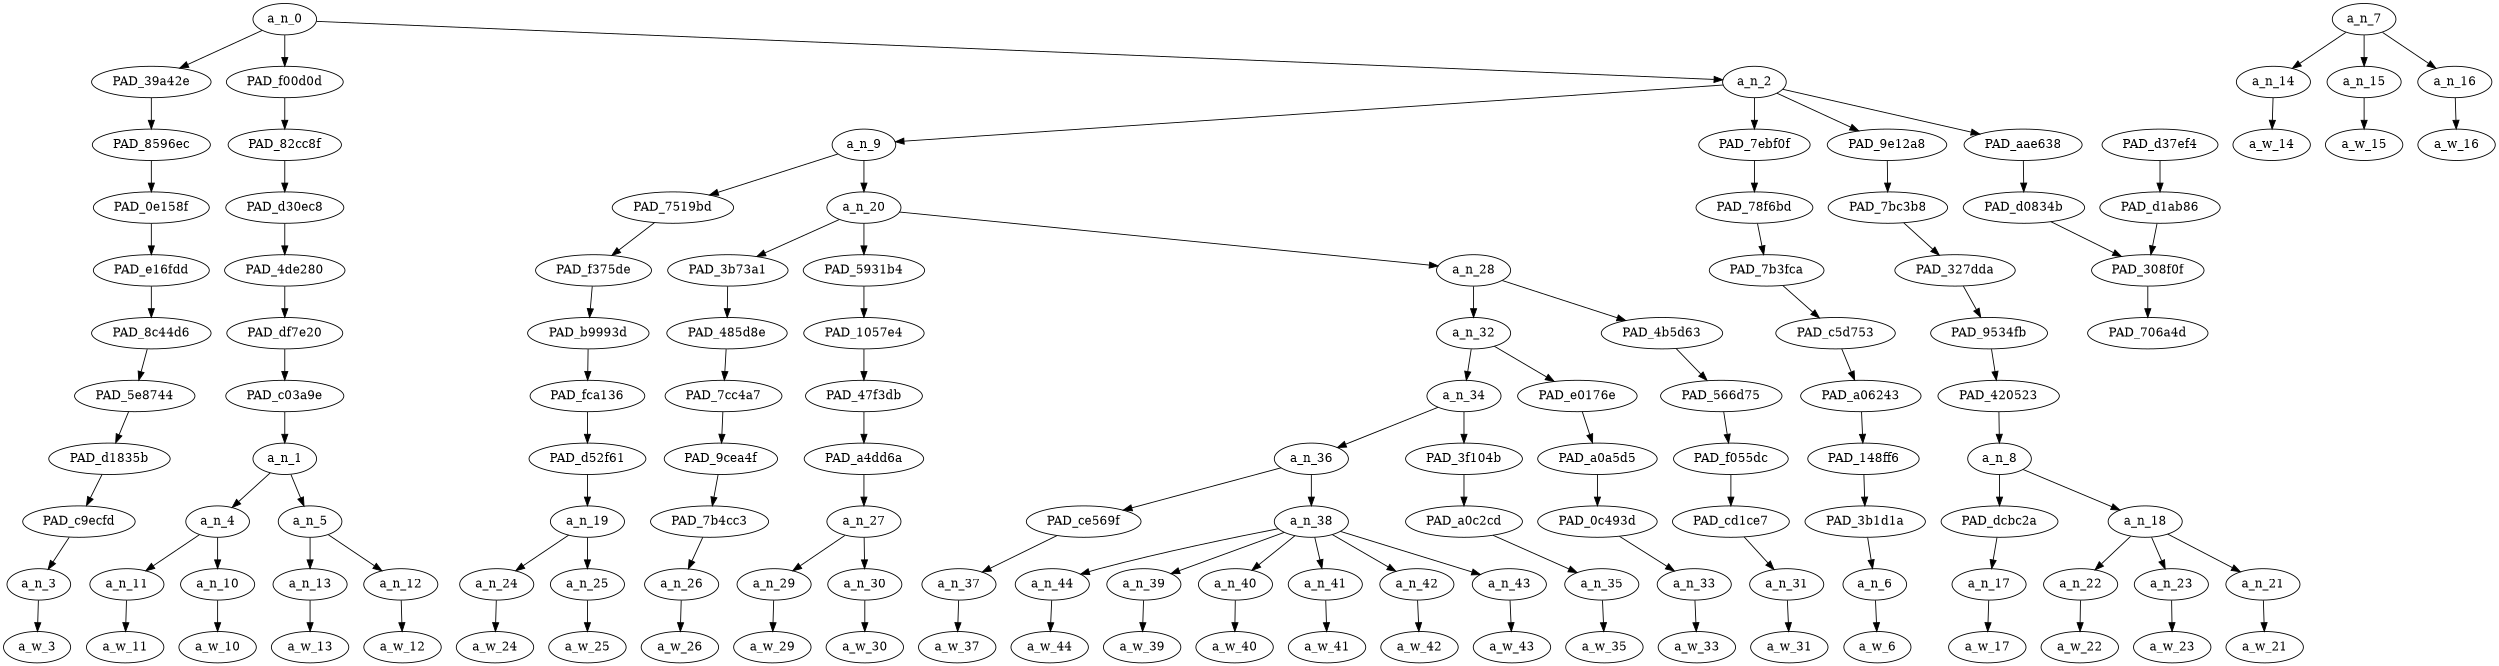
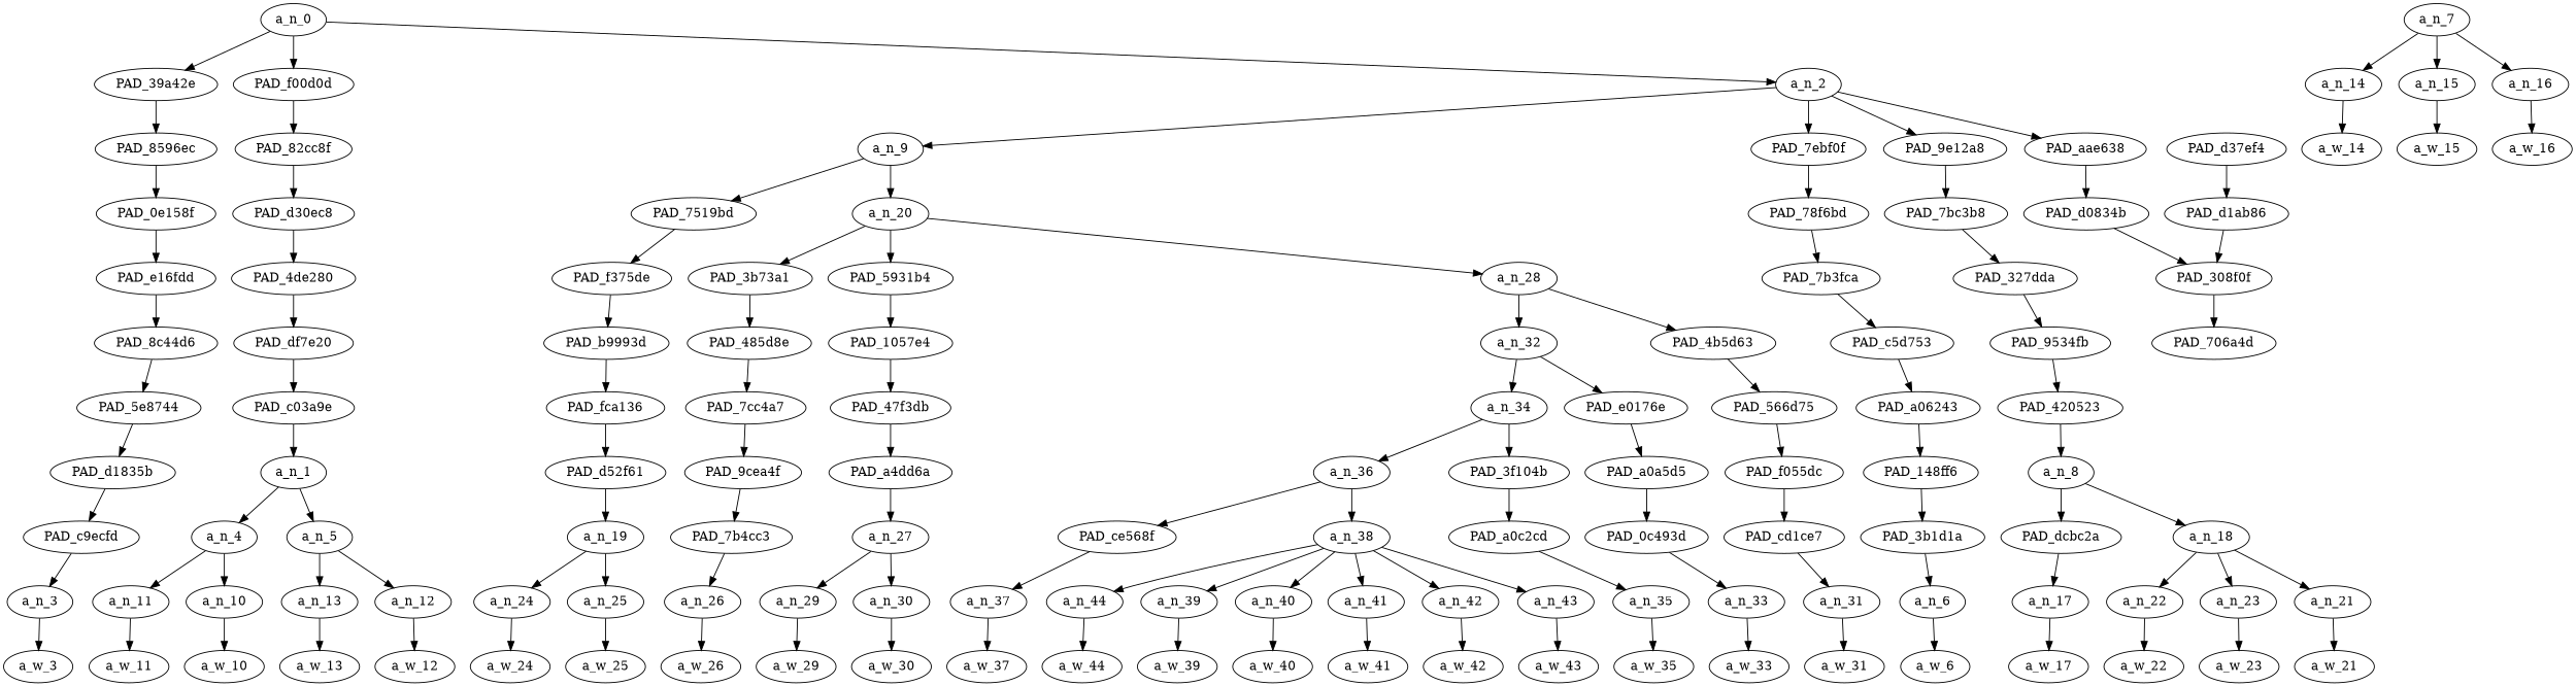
  strict digraph {
    node [div_dir=1 index=0 level=1 text_span="[27]" value=0.03641140]
    a_n_0 [level=10 text_span="[0, 1, 2, 3, 4, 5, 6, 7, 8, 9, 10, 11, 12, 13, 14, 15, 16, 17, 18, 19, 20, 21, 22, 23, 24, 25, 26, 27]" value=1.00000000]
    PAD_39a42e [div_dir=-1 index=2 level=9]
    PAD_f00d0d [level=9 text_span="[0, 1, 2, 3]" value=0.12514809]
    a_n_2 [index=1 level=9 text_span="[4, 5, 6, 7, 8, 9, 10, 11, 12, 13, 14, 15, 16, 17, 18, 19, 20, 21, 22, 23, 24, 25, 26]" value=0.83829533]
    PAD_8596ec [div_dir=-1 index=5 level=8]
    PAD_82cc8f [level=8 text_span="[0, 1, 2, 3]" value=0.12514809]
    PAD_7ebf0f [index=1 level=8 text_span="[4]" value=0.02529285]
    PAD_aae638 [index=2 level=8 text_span="[5, 6, 7]" value=0.11669927]
    PAD_9e12a8 [index=3 level=8 text_span="[8, 9, 10, 11]" value=0.12051320]
    a_n_9 [index=4 level=8 text_span="[12, 13, 14, 15, 16, 17, 18, 19, 20, 21, 22, 23, 24, 25, 26]" value=0.57563756]
    PAD_0e158f [div_dir=-1 index=6 level=7]
    PAD_d30ec8 [level=7 text_span="[0, 1, 2, 3]" value=0.12514809]
    PAD_78f6bd [index=1 level=7 text_span="[4]" value=0.02529285]
    PAD_d0834b [index=2 level=7 text_span="[5, 6, 7]" value=0.11669927]
    PAD_7bc3b8 [index=3 level=7 text_span="[8, 9, 10, 11]" value=0.12051320]
    PAD_7519bd [index=4 level=7 text_span="[12, 13]" value=0.17217754]
    a_n_20 [index=5 level=7 text_span="[14, 15, 16, 17, 18, 19, 20, 21, 22, 23, 24, 25, 26]" value=0.40337239]
    PAD_e16fdd [div_dir=-1 index=8 level=6]
    PAD_8c44d6 [div_dir=-1 index=9 level=5]
    PAD_5e8744 [div_dir=-1 index=10 level=4]
    PAD_d1835b [div_dir=-1 index=11 level=3]
    PAD_c9ecfd [div_dir=-1 index=14 level=2]
    a_n_3 [div_dir=-1 index=27]
    a_w_3 [div_dir=0 index=27 level=0 value="🤨4"]
    PAD_4de280 [level=6 text_span="[0, 1, 2, 3]" value=0.12514809]
    PAD_df7e20 [level=5 text_span="[0, 1, 2, 3]" value=0.12514809]
    PAD_c03a9e [level=4 text_span="[0, 1, 2, 3]" value=0.12514809]
    a_n_1 [level=3 text_span="[0, 1, 2, 3]" value=0.12514809]
    a_n_4 [div_dir=-1 level=2 text_span="[0, 1]" value=0.07100513]
    a_n_5 [index=1 level=2 text_span="[2, 3]" value=0.05411928]
    a_n_10 [div_dir=-1 text_span="[0]" value=0.04113483]
    a_n_11 [index=1 text_span="[1]" value=0.02986394]
    a_n_12 [index=2 text_span="[2]" value=0.02628851]
    a_n_13 [div_dir=-1 index=3 text_span="[3]" value=0.02779148]
    a_w_10 [div_dir=0 level=0 text_span="[0]" value=white]
    a_w_11 [div_dir=0 index=1 level=0 text_span="[1]" value=people]
    a_w_12 [div_dir=0 index=2 level=0 text_span="[2]" value=at]
    a_w_13 [div_dir=0 index=3 level=0 text_span="[3]" value=school]
    PAD_7b3fca [index=1 level=6 text_span="[4]" value=0.02529285]
    PAD_308f0f [index=2 level=4 text_span="[5, 6, 7]" value=0.11669927]
    PAD_327dda [index=3 level=6 text_span="[8, 9, 10, 11]" value=0.12051320]
    PAD_f375de [index=4 level=6 text_span="[12, 13]" value=0.17217754]
    PAD_3b73a1 [index=5 level=6 text_span="[14]" value=0.02949697]
    PAD_5931b4 [index=6 level=6 text_span="[15, 16]" value=0.03329762]
    a_n_28 [div_dir=-1 index=7 level=6 text_span="[17, 18, 19, 20, 21, 22, 23, 24, 25, 26]" value=0.34052805]
    PAD_c5d753 [index=1 level=5 text_span="[4]" value=0.02529285]
    PAD_a06243 [index=1 level=4 text_span="[4]" value=0.02529285]
    PAD_148ff6 [index=1 level=3 text_span="[4]" value=0.02529285]
    PAD_3b1d1a [index=2 level=2 text_span="[4]" value=0.02529285]
    a_n_6 [index=4 text_span="[4]" value=0.02529285]
    a_w_6 [div_dir=0 index=4 level=0 text_span="[4]" value=using]
    PAD_d37ef4 [index=2 level=6 text_span="[5, 6, 7]" value=0.11669927]
    PAD_d1ab86 [index=2 level=5 text_span="[5, 6, 7]" value=0.11669927]
    PAD_706a4d [index=2 level=3 text_span="[5, 6, 7]" value=0.11669927]
    a_n_7 [index=3 level=2 text_span="[5, 6, 7]" value=0.11669927]
    a_n_14 [index=5 text_span="[5]" value=0.02358924]
    a_n_15 [index=6 text_span="[6]" value=0.03133000]
    a_n_16 [div_dir=-1 index=7 text_span="[7]" value=0.06177453]
    a_w_14 [div_dir=0 index=5 level=0 text_span="[5]" value=the]
    a_w_15 [div_dir=0 index=6 level=0 text_span="[6]" value=word]
    a_w_16 [div_dir=0 index=7 level=0 text_span="[7]" value=ghetto]
    PAD_9534fb [index=3 level=5 text_span="[8, 9, 10, 11]" value=0.12051320]
    PAD_420523 [index=3 level=4 text_span="[8, 9, 10, 11]" value=0.12051320]
    a_n_8 [index=3 level=3 text_span="[8, 9, 10, 11]" value=0.12051320]
    PAD_dcbc2a [index=4 level=2 text_span="[8]" value=0.02094443]
    a_n_18 [index=5 level=2 text_span="[9, 10, 11]" value=0.09947130]
    a_n_17 [index=8 text_span="[8]" value=0.02094443]
    a_n_21 [div_dir=-1 index=9 text_span="[9]" value=0.01839223]
    a_n_22 [index=10 text_span="[10]" value=0.05833082]
    a_n_23 [index=11 text_span="[11]" value=0.02266550]
    a_w_17 [div_dir=0 index=8 level=0 text_span="[8]" value=on]
    a_w_21 [div_dir=0 index=9 level=0 text_span="[9]" value=their]
    a_w_22 [div_dir=0 index=10 level=0 text_span="[10]" value=instagram]
    a_w_23 [div_dir=0 index=11 level=0 text_span="[11]" value=story]
    PAD_b9993d [index=4 level=5 text_span="[12, 13]" value=0.17217754]
    PAD_485d8e [index=5 level=5 text_span="[14]" value=0.02949697]
    PAD_1057e4 [index=6 level=5 text_span="[15, 16]" value=0.03329762]
    PAD_4b5d63 [index=7 level=5 text_span="[17]" value=0.01675360]
    a_n_32 [div_dir=-1 index=8 level=5 text_span="[18, 19, 20, 21, 22, 23, 24, 25, 26]" value=0.32376911]
    PAD_fca136 [index=4 level=4 text_span="[12, 13]" value=0.17217754]
    PAD_d52f61 [index=4 level=3 text_span="[12, 13]" value=0.17217754]
    a_n_19 [index=6 level=2 text_span="[12, 13]" value=0.17217754]
    a_n_24 [index=12 text_span="[12]" value=0.02982011]
    a_n_25 [index=13 text_span="[13]" value=0.14227337]
    a_w_24 [div_dir=0 index=12 level=0 text_span="[12]" value=please]
    a_w_25 [div_dir=0 index=13 level=0 text_span="[13]" value=mickenzie]
    PAD_7cc4a7 [index=5 level=4 text_span="[14]" value=0.02949697]
    PAD_47f3db [index=6 level=4 text_span="[15, 16]" value=0.03329762]
    PAD_566d75 [index=7 level=4 text_span="[17]" value=0.01675360]
    PAD_e0176e [div_dir=-1 index=8 level=4 text_span="[18]" value=0.01678977]
    a_n_34 [div_dir=-1 index=9 level=4 text_span="[19, 20, 21, 22, 23, 24, 25, 26]" value=0.30695086]
    PAD_9cea4f [index=5 level=3 text_span="[14]" value=0.02949697]
    PAD_7b4cc3 [index=7 level=2 text_span="[14]" value=0.02949697]
    a_n_26 [index=14 text_span="[14]" value=0.02949697]
    a_w_26 [div_dir=0 index=14 level=0 text_span="[14]" value=explain]
    PAD_a4dd6a [index=6 level=3 text_span="[15, 16]" value=0.03329762]
    a_n_27 [index=8 level=2 text_span="[15, 16]" value=0.03329762]
    a_n_29 [index=15 text_span="[15]" value=0.01577004]
    a_n_30 [index=16 text_span="[16]" value=0.01741644]
    a_w_29 [div_dir=0 index=15 level=0 text_span="[15]" value=to]
    a_w_30 [div_dir=0 index=16 level=0 text_span="[16]" value=me]
    PAD_f055dc [index=7 level=3 text_span="[17]" value=0.01675360]
    PAD_a0a5d5 [div_dir=-1 index=8 level=3 text_span="[18]" value=0.01678977]
    PAD_3f104b [index=9 level=3 text_span="[19]" value=0.01831391]
    a_n_36 [div_dir=-1 index=10 level=3 text_span="[20, 21, 22, 23, 24, 25, 26]" value=0.28861215]
    PAD_cd1ce7 [index=9 level=2 text_span="[17]" value=0.01675360]
    a_n_31 [index=17 text_span="[17]" value=0.01675360]
    a_w_31 [div_dir=0 index=17 level=0 text_span="[17]" value=what]
    PAD_0c493d [div_dir=-1 index=10 level=2 text_span="[18]" value=0.01678977]
    PAD_a0c2cd [index=11 level=2 text_span="[19]" value=0.01831391]
-   PAD_ce569f [index=12 level=2 text_span="[20]" value=0.01714392]
+   PAD_ce569f [index=12 level=2 text_span="[20]" value=0.01714392 label=PAD_ce568f]
    a_n_38 [div_dir=-1 index=13 level=2 text_span="[21, 22, 23, 24, 25, 26]" value=0.27142807]
    a_n_33 [div_dir=-1 index=18 text_span="[18]" value=0.01678977]
    a_w_33 [div_dir=0 index=18 level=0 text_span="[18]" value=you]
    a_n_35 [index=19 text_span="[19]" value=0.01831391]
    a_n_37 [index=20 text_span="[20]" value=0.01714392]
    a_n_39 [index=21 text_span="[21]" value=0.02075089]
    a_n_40 [div_dir=-1 index=22 text_span="[22]" value=0.03357404]
    a_n_41 [index=23 text_span="[23]" value=0.05054545]
    a_n_42 [div_dir=-1 index=24 text_span="[24]" value=0.06617124]
    a_n_43 [div_dir=-1 index=25 text_span="[25]" value=0.05769890]
    a_n_44 [div_dir=-1 index=26 text_span="[26]" value=0.04261394]
    a_w_35 [div_dir=0 index=19 level=0 text_span="[19]" value=mean]
    a_w_37 [div_dir=0 index=20 level=0 text_span="[20]" value=by]
    a_w_39 [div_dir=0 index=21 level=0 text_span="[21]" value=that]
    a_w_40 [div_dir=0 index=22 level=0 text_span="[22]" value=word1]
    a_w_41 [div_dir=0 index=23 level=0 text_span="[23]" value="🤨"]
    a_w_42 [div_dir=0 index=24 level=0 text_span="[24]" value="🤨1"]
    a_w_43 [div_dir=0 index=25 level=0 text_span="[25]" value="🤨2"]
    a_w_44 [div_dir=0 index=26 level=0 text_span="[26]" value="🤨3"]
    a_n_0 -> PAD_39a42e
    a_n_0 -> PAD_f00d0d
    a_n_0 -> a_n_2
    PAD_39a42e -> PAD_8596ec
    PAD_f00d0d -> PAD_82cc8f
    a_n_2 -> PAD_7ebf0f
    a_n_2 -> PAD_aae638
    a_n_2 -> PAD_9e12a8
    a_n_2 -> a_n_9
    PAD_8596ec -> PAD_0e158f
    PAD_82cc8f -> PAD_d30ec8
    PAD_7ebf0f -> PAD_78f6bd
    PAD_aae638 -> PAD_d0834b
    PAD_9e12a8 -> PAD_7bc3b8
    a_n_9 -> PAD_7519bd
    a_n_9 -> a_n_20
    PAD_0e158f -> PAD_e16fdd
    PAD_d30ec8 -> PAD_4de280
    PAD_78f6bd -> PAD_7b3fca
    PAD_d0834b -> PAD_308f0f
    PAD_7bc3b8 -> PAD_327dda
    PAD_7519bd -> PAD_f375de
    a_n_20 -> PAD_3b73a1
    a_n_20 -> PAD_5931b4
    a_n_20 -> a_n_28
    PAD_e16fdd -> PAD_8c44d6
    PAD_8c44d6 -> PAD_5e8744
    PAD_5e8744 -> PAD_d1835b
    PAD_d1835b -> PAD_c9ecfd
    PAD_c9ecfd -> a_n_3
    a_n_3 -> a_w_3
    PAD_4de280 -> PAD_df7e20
    PAD_df7e20 -> PAD_c03a9e
    PAD_c03a9e -> a_n_1
    a_n_1 -> a_n_4
    a_n_1 -> a_n_5
    a_n_4 -> a_n_10
    a_n_4 -> a_n_11
    a_n_5 -> a_n_12
    a_n_5 -> a_n_13
    a_n_10 -> a_w_10
    a_n_11 -> a_w_11
    a_n_12 -> a_w_12
    a_n_13 -> a_w_13
    PAD_7b3fca -> PAD_c5d753
    PAD_308f0f -> PAD_706a4d
    PAD_327dda -> PAD_9534fb
    PAD_f375de -> PAD_b9993d
    PAD_3b73a1 -> PAD_485d8e
    PAD_5931b4 -> PAD_1057e4
    a_n_28 -> PAD_4b5d63
    a_n_28 -> a_n_32
    PAD_c5d753 -> PAD_a06243
    PAD_a06243 -> PAD_148ff6
    PAD_148ff6 -> PAD_3b1d1a
    PAD_3b1d1a -> a_n_6
    a_n_6 -> a_w_6
    PAD_d37ef4 -> PAD_d1ab86
    PAD_d1ab86 -> PAD_308f0f
    a_n_7 -> a_n_14
    a_n_7 -> a_n_15
    a_n_7 -> a_n_16
    a_n_14 -> a_w_14
    a_n_15 -> a_w_15
    a_n_16 -> a_w_16
    PAD_9534fb -> PAD_420523
    PAD_420523 -> a_n_8
    a_n_8 -> PAD_dcbc2a
    a_n_8 -> a_n_18
    PAD_dcbc2a -> a_n_17
    a_n_18 -> a_n_21
    a_n_18 -> a_n_22
    a_n_18 -> a_n_23
    a_n_17 -> a_w_17
    a_n_21 -> a_w_21
    a_n_22 -> a_w_22
    a_n_23 -> a_w_23
    PAD_b9993d -> PAD_fca136
    PAD_485d8e -> PAD_7cc4a7
    PAD_1057e4 -> PAD_47f3db
    PAD_4b5d63 -> PAD_566d75
    a_n_32 -> PAD_e0176e
    a_n_32 -> a_n_34
    PAD_fca136 -> PAD_d52f61
    PAD_d52f61 -> a_n_19
    a_n_19 -> a_n_24
    a_n_19 -> a_n_25
    a_n_24 -> a_w_24
    a_n_25 -> a_w_25
    PAD_7cc4a7 -> PAD_9cea4f
    PAD_47f3db -> PAD_a4dd6a
    PAD_566d75 -> PAD_f055dc
    PAD_e0176e -> PAD_a0a5d5
    a_n_34 -> PAD_3f104b
    a_n_34 -> a_n_36
    PAD_9cea4f -> PAD_7b4cc3
    PAD_7b4cc3 -> a_n_26
    a_n_26 -> a_w_26
    PAD_a4dd6a -> a_n_27
    a_n_27 -> a_n_29
    a_n_27 -> a_n_30
    a_n_29 -> a_w_29
    a_n_30 -> a_w_30
    PAD_f055dc -> PAD_cd1ce7
    PAD_a0a5d5 -> PAD_0c493d
    PAD_3f104b -> PAD_a0c2cd
    a_n_36 -> PAD_ce569f
    a_n_36 -> a_n_38
    PAD_cd1ce7 -> a_n_31
    a_n_31 -> a_w_31
    PAD_0c493d -> a_n_33
    PAD_a0c2cd -> a_n_35
    PAD_ce569f -> a_n_37
    a_n_38 -> a_n_39
    a_n_38 -> a_n_40
    a_n_38 -> a_n_41
    a_n_38 -> a_n_42
    a_n_38 -> a_n_43
    a_n_38 -> a_n_44
    a_n_33 -> a_w_33
    a_n_35 -> a_w_35
    a_n_37 -> a_w_37
    a_n_39 -> a_w_39
    a_n_40 -> a_w_40
    a_n_41 -> a_w_41
    a_n_42 -> a_w_42
    a_n_43 -> a_w_43
    a_n_44 -> a_w_44
  }
